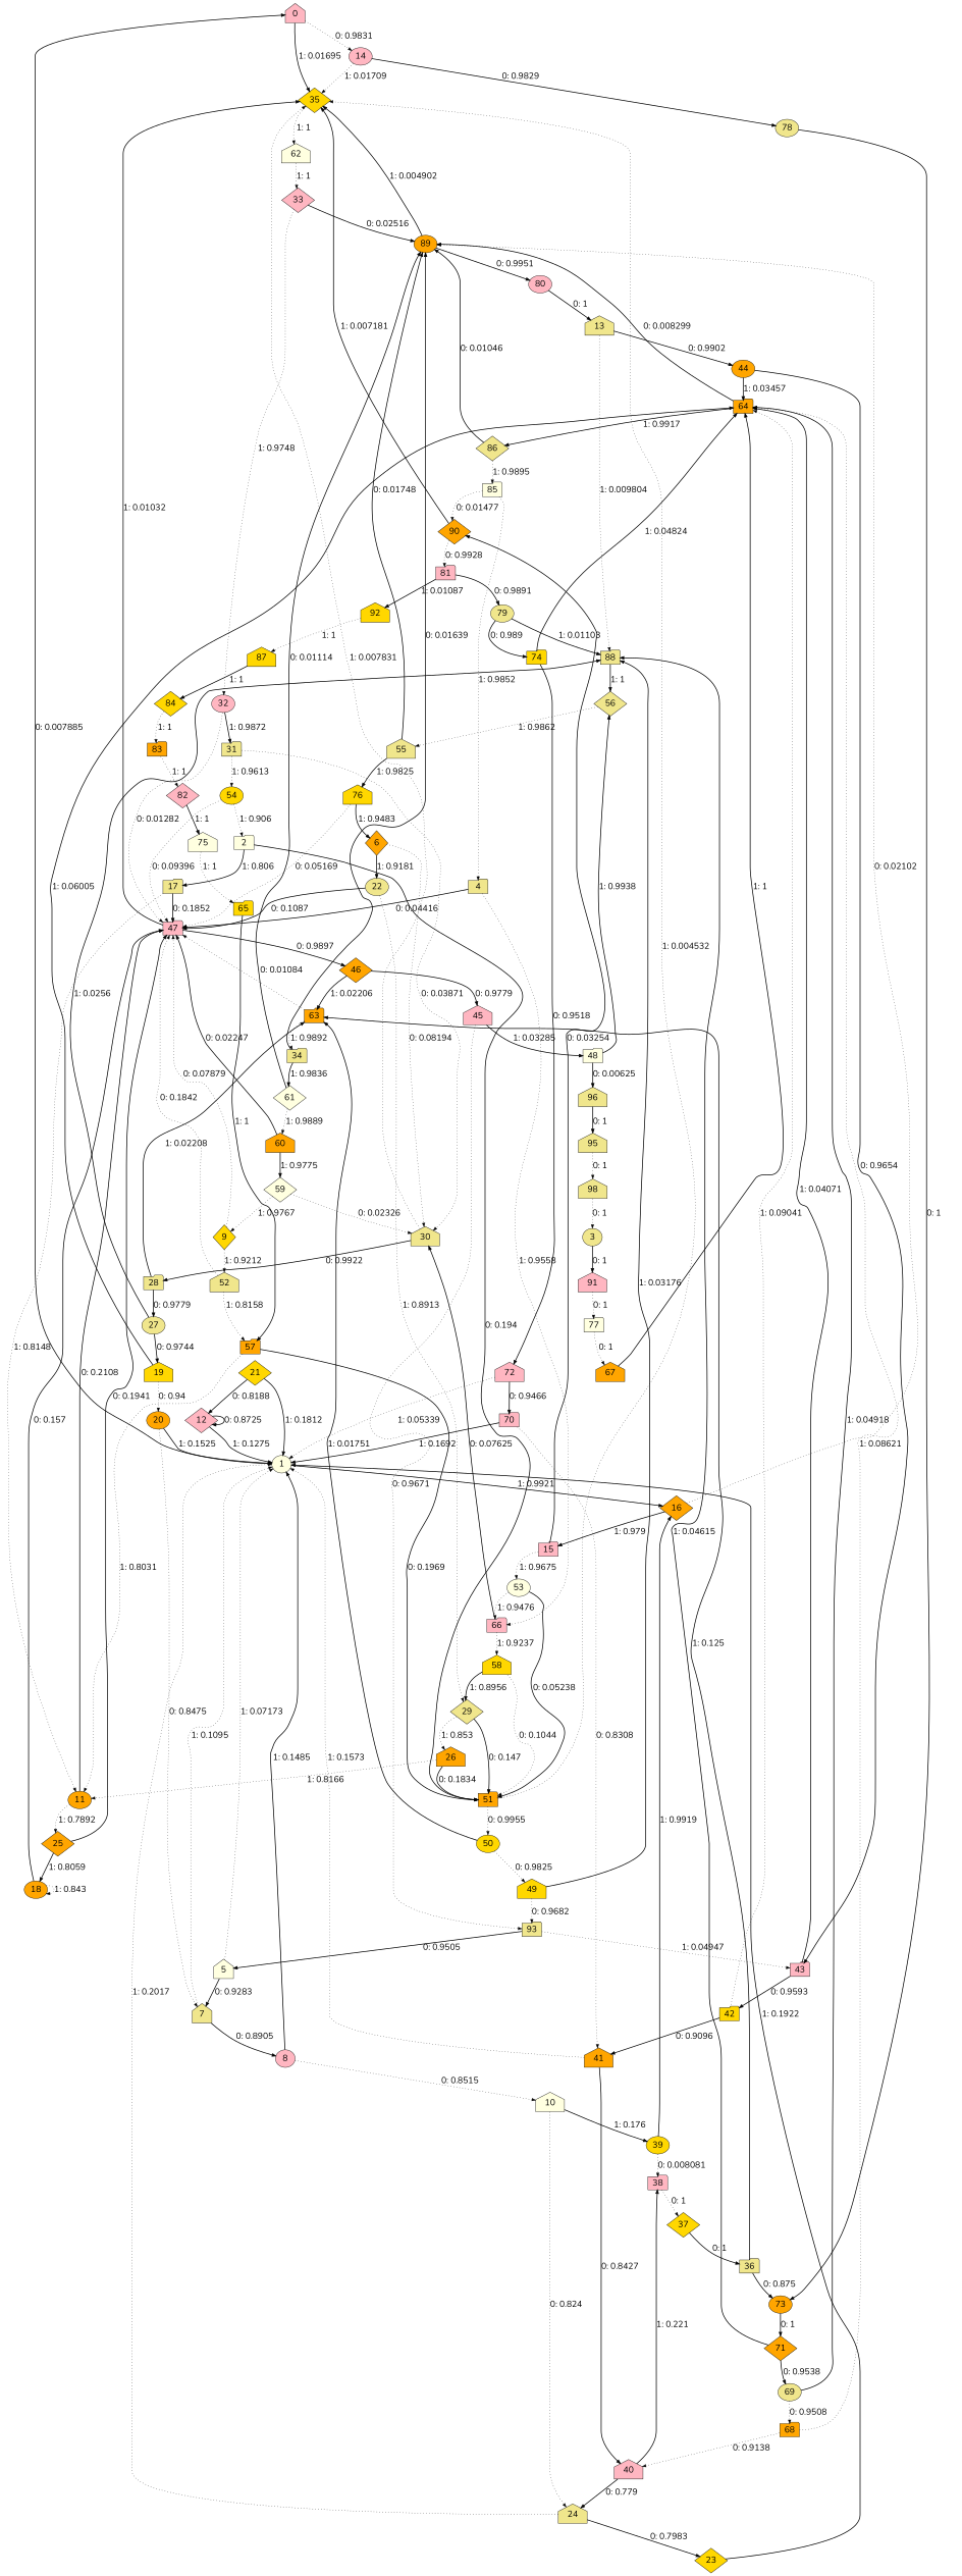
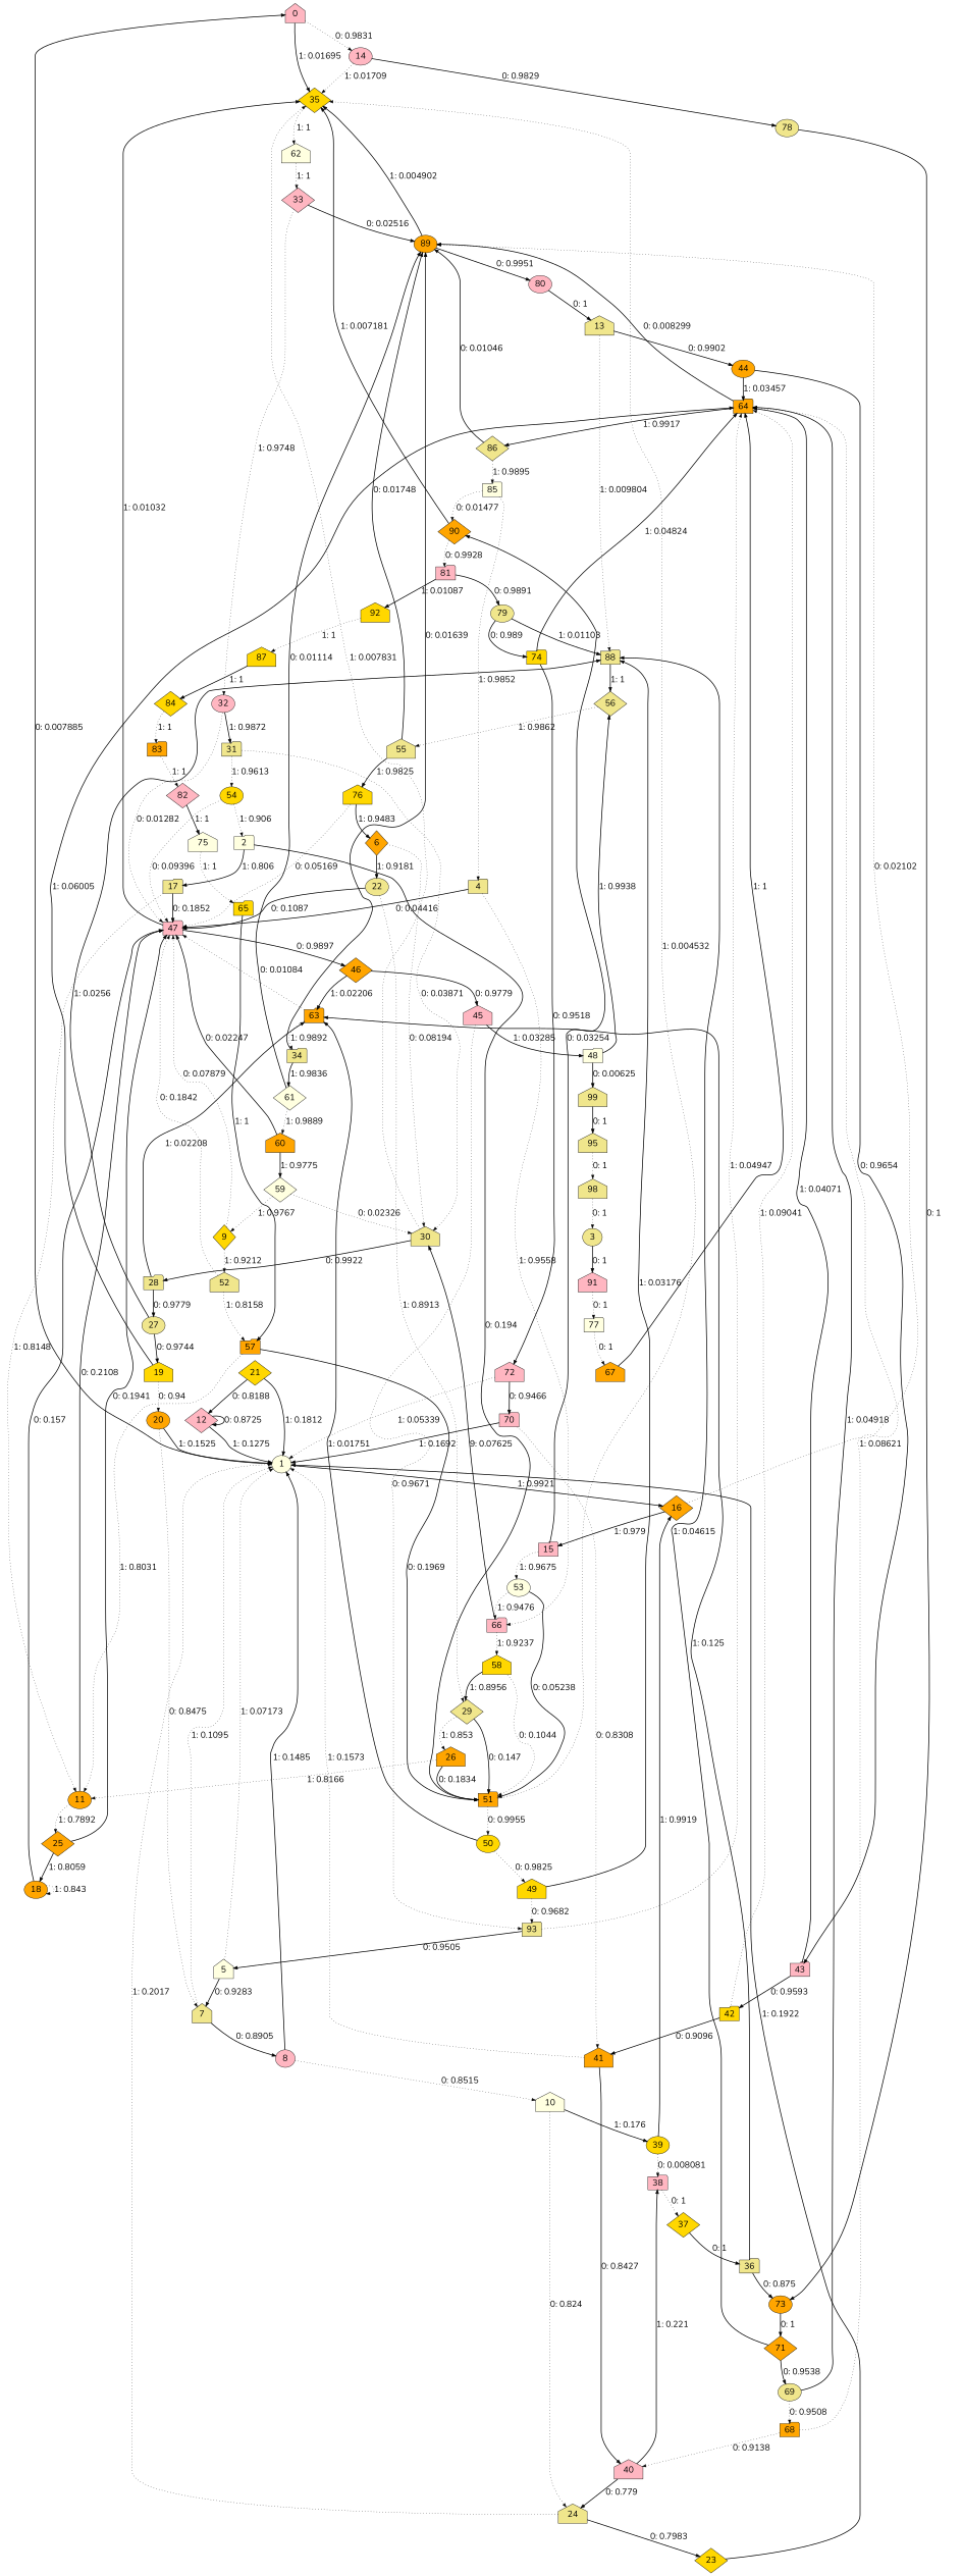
  digraph {
    fontname=Nunito
    node [fillcolor=khaki fontname=Nunito fontsize=24 shape=house style=filled]
    edge [fontname=Nunito fontsize=24 style=bold]
    0 [fillcolor=lightpink]
    14 [fillcolor=lightpink shape=ellipse]
    35 [fillcolor=gold shape=diamond]
    78 [shape=ellipse]
    62 [fillcolor=lightyellow]
    73 [fillcolor=orange shape=ellipse]
    33 [fillcolor=lightpink shape=diamond]
    1 [fillcolor=lightyellow shape=ellipse]
    16 [fillcolor=orange shape=diamond]
    15 [fillcolor=lightpink shape=folder]
    89 [fillcolor=orange shape=ellipse]
    90 [fillcolor=orange shape=diamond]
    53 [fillcolor=lightyellow shape=ellipse]
    80 [fillcolor=lightpink shape=ellipse]
    2 [fillcolor=lightyellow shape=folder]
    51 [fillcolor=orange shape=folder]
    17 [shape=folder]
    50 [fillcolor=gold shape=ellipse]
    47 [fillcolor=lightpink shape=folder]
    11 [fillcolor=orange shape=ellipse]
    63 [fillcolor=orange shape=folder]
    49 [fillcolor=gold]
    46 [fillcolor=orange shape=diamond]
    25 [fillcolor=orange shape=diamond]
    3 [shape=ellipse]
    91 [fillcolor=lightpink]
    77 [fillcolor=lightyellow shape=folder]
    67 [fillcolor=orange]
    4 [shape=folder]
    66 [fillcolor=lightpink shape=folder]
    30
    58 [fillcolor=gold]
    45 [fillcolor=lightpink]
    28 [shape=folder]
    29 [shape=diamond]
    5 [fillcolor=lightyellow]
    7
    8 [fillcolor=lightpink shape=ellipse]
    10 [fillcolor=lightyellow]
    6 [fillcolor=orange shape=diamond]
    22 [shape=ellipse]
    27 [shape=ellipse]
    26 [fillcolor=orange]
    24
    39 [fillcolor=gold shape=ellipse]
    23 [fillcolor=gold shape=diamond]
    38 [fillcolor=lightpink shape=folder]
    9 [fillcolor=gold shape=diamond]
    52
    57 [fillcolor=orange shape=folder]
    37 [fillcolor=gold shape=diamond]
    18 [fillcolor=orange shape=ellipse]
    12 [fillcolor=lightpink shape=diamond]
    44 [fillcolor=orange shape=ellipse]
    13
    88 [shape=folder]
    64 [fillcolor=orange shape=folder]
    43 [fillcolor=lightpink shape=folder]
    56 [shape=diamond]
    86 [shape=diamond]
    42 [fillcolor=gold shape=folder]
    55
    71 [fillcolor=orange shape=diamond]
    81 [fillcolor=lightpink shape=folder]
    79 [shape=ellipse]
    92 [fillcolor=gold]
    19 [fillcolor=gold]
    20 [fillcolor=orange shape=ellipse]
    85 [fillcolor=lightyellow shape=folder]
    21 [fillcolor=gold shape=diamond]
    34 [shape=folder]
    61 [fillcolor=lightyellow shape=diamond]
    31 [shape=folder]
    54 [fillcolor=gold shape=ellipse]
    32 [fillcolor=lightpink shape=ellipse]
    60 [fillcolor=orange]
    59 [fillcolor=lightyellow shape=diamond]
    36 [shape=folder]
    69 [shape=ellipse]
    40 [fillcolor=lightpink]
    41 [fillcolor=orange]
    93 [shape=folder]
    48 [fillcolor=lightyellow shape=folder]
-   96
+   96 [label=99]
    95
    n86 [label=98]
    76 [fillcolor=gold]
    65 [fillcolor=gold shape=folder]
    68 [fillcolor=orange shape=folder]
    70 [fillcolor=lightpink shape=folder]
    72 [fillcolor=lightpink]
    74 [fillcolor=gold shape=folder]
    75 [fillcolor=lightyellow]
    87 [fillcolor=gold]
    84 [fillcolor=gold shape=diamond]
    82 [fillcolor=lightpink shape=diamond]
    83 [fillcolor=orange shape=folder]
    0 -> 14 [label="0: 0.9831   " style=dotted]
    0 -> 35 [label="1: 0.01695  "]
    14 -> 35 [label="1: 0.01709  " style=dotted]
    14 -> 78 [label="0: 0.9829   "]
    35 -> 62 [label="1: 1        " style=dotted]
    78 -> 73 [label="0: 1        "]
    62 -> 33 [label="1: 1        " style=dotted]
    73 -> 71 [label="0: 1        "]
    33 -> 89 [label="0: 0.02516  "]
    33 -> 32 [label="1: 0.9748   " style=dotted]
    1 -> 0 [label="0: 0.007885  "]
    1 -> 16 [label="1: 0.9921   "]
    16 -> 15 [label="1: 0.979    "]
    16 -> 89 [label="0: 0.02102  " style=dotted]
    15 -> 90 [label="0: 0.03254  "]
    15 -> 53 [label="1: 0.9675   " style=dotted]
    89 -> 35 [label="1: 0.004902  "]
    89 -> 80 [label="0: 0.9951   "]
    90 -> 35 [label="1: 0.007181  "]
    90 -> 81 [label="0: 0.9928   " style=dotted]
    53 -> 51 [label="0: 0.05238  "]
    53 -> 66 [label="1: 0.9476   " style=dotted]
    80 -> 13 [label="0: 1        "]
    2 -> 51 [label="0: 0.194    "]
    2 -> 17 [label="1: 0.806    "]
    51 -> 35 [label="1: 0.004532  " style=dotted]
    51 -> 50 [label="0: 0.9955   " style=dotted]
    17 -> 47 [label="0: 0.1852   "]
    17 -> 11 [label="1: 0.8148   " style=dotted]
    50 -> 63 [label="1: 0.01751  "]
    50 -> 49 [label="0: 0.9825   " style=dotted]
    47 -> 35 [label="1: 0.01032  "]
    47 -> 46 [label="0: 0.9897   "]
    11 -> 47 [label="0: 0.2108   "]
    11 -> 25 [label="1: 0.7892   " style=dotted]
    63 -> 47 [label="0: 0.01084  " style=dotted]
    63 -> 34 [label="1: 0.9892   " style=dotted]
    49 -> 88 [label="1: 0.03176  "]
    49 -> 93 [label="0: 0.9682   " style=dotted]
    46 -> 63 [label="1: 0.02206  "]
    46 -> 45 [label="0: 0.9779   "]
    25 -> 47 [label="0: 0.1941   "]
    25 -> 18 [label="1: 0.8059   "]
    3 -> 91 [label="0: 1        "]
    91 -> 77 [label="0: 1        " style=dotted]
    77 -> 67 [label="0: 1        " style=dotted]
    67 -> 64 [label="1: 1        "]
    4 -> 47 [label="0: 0.04416  "]
    4 -> 66 [label="1: 0.9558   " style=dotted]
-   66 -> 30 [label="0: 0.07625  "]
+   66 -> 30 [label="9: 0.07625  "]
    66 -> 58 [label="1: 0.9237   " style=dotted]
    30 -> 35 [label="1: 0.007831  " style=dotted]
    30 -> 28 [label="0: 0.9922   "]
    58 -> 51 [label="0: 0.1044   " style=dotted]
    58 -> 29 [label="1: 0.8956   "]
    45 -> 93 [label="0: 0.9671   " style=dotted]
    45 -> 48 [label="1: 0.03285  "]
    28 -> 63 [label="1: 0.02208  "]
    28 -> 27 [label="0: 0.9779   "]
    29 -> 51 [label="0: 0.147    "]
    29 -> 26 [label="1: 0.853    " style=dotted]
    5 -> 1 [label="1: 0.07173  " style=dotted]
    5 -> 7 [label="0: 0.9283   "]
    7 -> 1 [label="1: 0.1095   " style=dotted]
    7 -> 8 [label="0: 0.8905   "]
    8 -> 1 [label="1: 0.1485   "]
    8 -> 10 [label="0: 0.8515   " style=dotted]
    10 -> 24 [label="0: 0.824    " style=dotted]
    10 -> 39 [label="1: 0.176    "]
    6 -> 30 [label="0: 0.08194  " style=dotted]
    6 -> 22 [label="1: 0.9181   "]
    22 -> 47 [label="0: 0.1087   "]
    22 -> 29 [label="1: 0.8913   " style=dotted]
    27 -> 88 [label="1: 0.0256   "]
    27 -> 19 [label="0: 0.9744   "]
    26 -> 51 [label="0: 0.1834   "]
    26 -> 11 [label="1: 0.8166   " style=dotted]
    24 -> 1 [label="1: 0.2017   " style=dotted]
    24 -> 23 [label="0: 0.7983   "]
    39 -> 16 [label="1: 0.9919   "]
    39 -> 38 [label="0: 0.008081  " style=dotted]
    23 -> 1 [label="1: 0.1922   "]
    38 -> 37 [label="0: 1        " style=dotted]
    9 -> 47 [label="0: 0.07879  " style=dotted]
    9 -> 52 [label="1: 0.9212   " style=dotted]
    52 -> 47 [label="0: 0.1842   " style=dotted]
    52 -> 57 [label="1: 0.8158   " style=dotted]
    57 -> 51 [label="0: 0.1969   "]
    57 -> 11 [label="1: 0.8031   " style=dotted]
    37 -> 36 [label="0: 1        "]
    18 -> 47 [label="0: 0.157    "]
    18 -> 18 [label="1: 0.843    " style=dotted]
    12 -> 1 [label="1: 0.1275   "]
    12 -> 12 [label="0: 0.8725   "]
    44 -> 64 [label="1: 0.03457  "]
    44 -> 43 [label="0: 0.9654   "]
    13 -> 44 [label="0: 0.9902   "]
    13 -> 88 [label="1: 0.009804  " style=dotted]
    88 -> 56 [label="1: 1        "]
    64 -> 89 [label="0: 0.008299  "]
    64 -> 86 [label="1: 0.9917   "]
    43 -> 64 [label="1: 0.04071  "]
    43 -> 42 [label="0: 0.9593   "]
    56 -> 55 [label="1: 0.9862   " style=dotted]
    86 -> 89 [label="0: 0.01046  "]
    86 -> 85 [label="1: 0.9895   " style=dotted]
    42 -> 64 [label="1: 0.09041  " style=dotted]
    42 -> 41 [label="0: 0.9096   "]
    55 -> 89 [label="0: 0.01748  "]
    55 -> 76 [label="1: 0.9825   "]
    71 -> 88 [label="1: 0.04615  "]
    71 -> 69 [label="0: 0.9538   "]
    81 -> 79 [label="0: 0.9891   "]
    81 -> 92 [label="1: 0.01087  "]
    79 -> 88 [label="1: 0.01103  "]
    79 -> 74 [label="0: 0.989    "]
    92 -> 87 [label="1: 1        " style=dotted]
    19 -> 64 [label="1: 0.06005  "]
    19 -> 20 [label="0: 0.94     " style=dotted]
    20 -> 1 [label="1: 0.1525   "]
    20 -> 7 [label="0: 0.8475   " style=dotted]
    85 -> 90 [label="0: 0.01477  " style=dotted]
    85 -> 4 [label="1: 0.9852   " style=dotted]
    21 -> 1 [label="1: 0.1812   "]
    21 -> 12 [label="0: 0.8188   "]
    34 -> 89 [label="0: 0.01639  "]
    34 -> 61 [label="1: 0.9836   "]
    61 -> 89 [label="0: 0.01114  "]
    61 -> 60 [label="1: 0.9889   " style=dotted]
    31 -> 30 [label="0: 0.03871  " style=dotted]
    31 -> 54 [label="1: 0.9613   " style=dotted]
    54 -> 2 [label="1: 0.906    " style=dotted]
    54 -> 47 [label="0: 0.09396  " style=dotted]
    32 -> 47 [label="0: 0.01282  " style=dotted]
    32 -> 31 [label="1: 0.9872   "]
    60 -> 47 [label="0: 0.02247  "]
    60 -> 59 [label="1: 0.9775   "]
    59 -> 30 [label="0: 0.02326  " style=dotted]
    59 -> 9 [label="1: 0.9767   " style=dotted]
    36 -> 73 [label="0: 0.875    "]
    36 -> 63 [label="1: 0.125    "]
    69 -> 64 [label="1: 0.04918  "]
    69 -> 68 [label="0: 0.9508   " style=dotted]
    40 -> 24 [label="0: 0.779    "]
    40 -> 38 [label="1: 0.221    "]
    41 -> 1 [label="1: 0.1573   " style=dotted]
    41 -> 40 [label="0: 0.8427   "]
    93 -> 5 [label="0: 0.9505   "]
-   93 -> 43 [label="1: 0.04947  " style=dotted]
+   93 -> 64 [label="1: 0.04947  " style=dotted]
    48 -> 56 [label="1: 0.9938   "]
    48 -> 96 [label="0: 0.00625  "]
    96 -> 95 [label="0: 1        "]
    95 -> n86 [label="0: 1        " style=dotted]
    n86 -> 3 [label="0: 1        " style=dotted]
    76 -> 47 [label="0: 0.05169  " style=dotted]
    76 -> 6 [label="1: 0.9483   "]
    65 -> 57 [label="1: 1        "]
    68 -> 64 [label="1: 0.08621  " style=dotted]
    68 -> 40 [label="0: 0.9138   " style=dotted]
    70 -> 1 [label="1: 0.1692   "]
    70 -> 41 [label="0: 0.8308   " style=dotted]
    72 -> 1 [label="1: 0.05339  " style=dotted]
    72 -> 70 [label="0: 0.9466   "]
    74 -> 64 [label="1: 0.04824  "]
    74 -> 72 [label="0: 0.9518   "]
    75 -> 65 [label="1: 1        " style=dotted]
    87 -> 84 [label="1: 1        "]
    84 -> 83 [label="1: 1        " style=dotted]
    82 -> 75 [label="1: 1        "]
    83 -> 82 [label="1: 1        " style=dotted]
  }
